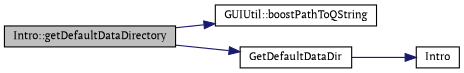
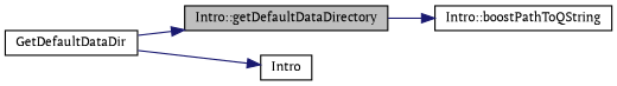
  digraph {
    fontname="PT Serif"
    rankdir=LR
    node [color=black fillcolor=white fontname="PT Serif" fontsize=10 shape=record style=filled]
    edge [color=midnightblue fontname="PT Serif" fontsize=10 labelfontname=Helvetica labelfontsize=10 style=solid]
    n1 [fillcolor=grey75 fontcolor=black height=0.2 label="Intro::getDefaultDataDirectory" width=0.4]
-   n2 [height=0.2 label="GUIUtil::boostPathToQString" width=0.4]
+   n2 [height=0.2 label="Intro::boostPathToQString" width=0.4]
    n3 [height=0.2 label=GetDefaultDataDir width=0.4]
    n4 [height=0.2 label=Intro width=0.4]
    n1 -> n2
-   n1 -> n3
+   n3 -> n1
    n3 -> n4
  }
